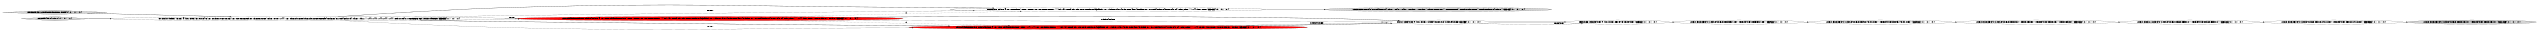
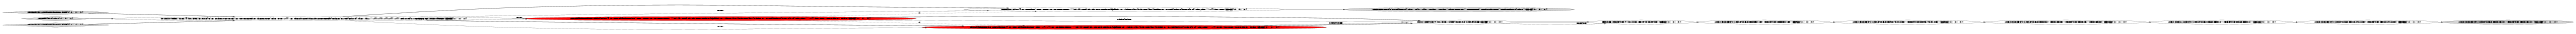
  digraph {
    rankdir=LR
    fontname="DejaVu Sans Mono"
    node [fillcolor=white shape=ellipse style=filled fontname="DejaVu Sans Mono"]
    edge [style=bold fontname="DejaVu Sans Mono"]
    n1 [label="DataSchema schema = new DataSchema(\"test\",parser,new AggregatorFactory((((edu.fdu.CPPDG.tinypdg.pe.ExpressionInfo@a901d4,new ArbitraryGranularitySpec(Granularities.DAY,ImmutableList.of(Intervals.of(\"2014/2015\"))),null,jsonMapper)@@@4@@@['0', '0', '1']"]
    n2 [fillcolor=lightgray label="Assert.assertEquals(ImmutableSet.of(\"time\",\"col1\",\"col2\",\"metric1\",\"metric2\"),schema.getParser().getParseSpec().getDimensionsSpec().getDimensionExclusions())@@@7@@@['0', '0', '1']"]
    n3 [label="Assert.assertEquals(originalSchema.getDataSource(),deserialized.getDataSource())@@@9@@@['1', '1', '0']"]
    n4 [label="Assert.assertEquals(originalSchema.getGranularitySpec(),deserialized.getGranularitySpec())@@@10@@@['1', '1', '0']"]
    n5 [fillcolor=lightgray label="testSerdeWithUpdatedDataSchemaRemovedField['0', '1', '0']" shape=diamond]
    n6 [label="Map<String,Object> parser = jsonMapper.convertValue(new StringInputRowParser(new JSONParseSpec(new TimestampSpec(\"time\",\"auto\",null),new DimensionsSpec(DimensionsSpec.getDefaultSchemas(ImmutableList.of(\"dimB\",\"dimA\")),null,null),null,null),null),JacksonUtils.TYPE_REFERENCE_MAP_STRING_OBJECT)@@@3@@@['1', '1', '1']"]
    n7 [fillcolor=lightgray label="testDefaultExclusions['0', '0', '1']" shape=diamond]
    n8 [fillcolor=red label="TestModifiedDataSchema originalSchema = new TestModifiedDataSchema(\"test\",parser,new AggregatorFactory((((edu.fdu.CPPDG.tinypdg.pe.ExpressionInfo@a900a0,new ArbitraryGranularitySpec(Granularities.DAY,ImmutableList.of(Intervals.of(\"2014/2015\"))),null,jsonMapper,\"some arbitrary string\")@@@4@@@['1', '0', '0']"]
    n9 [label="String serialized = jsonMapper.writeValueAsString(originalSchema)@@@7@@@['1', '1', '0']"]
    n10 [fillcolor=red label="TestModifiedDataSchema originalSchema = new TestModifiedDataSchema(\"test\",null,null,new AggregatorFactory((((edu.fdu.CPPDG.tinypdg.pe.ExpressionInfo@a9013a,new ArbitraryGranularitySpec(Granularities.DAY,ImmutableList.of(Intervals.of(\"2014/2015\"))),null,parser,jsonMapper,\"some arbitrary string\")@@@4@@@['0', '1', '0']"]
    n11 [label="DataSchema deserialized = jsonMapper.readValue(serialized,)@@@8@@@['1', '1', '0']"]
    n12 [label="Assert.assertEquals(originalSchema.getParser().getParseSpec(),deserialized.getParser().getParseSpec())@@@11@@@['1', '1', '0']"]
+   n13 [fillcolor=lightgray label="testSerdeWithUpdatedDataSchemaRemovedField['1', '0', '0']" shape=diamond]
    n14 [label="Assert.assertArrayEquals(originalSchema.getAggregators(),deserialized.getAggregators())@@@12@@@['1', '1', '0']"]
    n15 [label="Assert.assertEquals(originalSchema.getTransformSpec(),deserialized.getTransformSpec())@@@13@@@['1', '1', '0']"]
    n16 [fillcolor=lightgray label="Assert.assertEquals(originalSchema.getParserMap(),deserialized.getParserMap())@@@14@@@['1', '1', '0']"]
    n1 -> n2
    n3 -> n4
    n4 -> n12
    n5 -> n6
    n6 -> n1
    n6 -> n1 [label=parser style=solid]
    n6 -> n8 [label=parser style=solid]
    n6 -> n8
    n6 -> n10
    n6 -> n10 [label=parser style=solid]
    n7 -> n6
    n8 -> n1 [label=0 style=dashed]
    n8 -> n9
    n8 -> n9 [label=originalSchema style=solid]
    n8 -> n10 [label=0 style=dashed]
    n9 -> n11
    n9 -> n11 [label=serialized style=solid]
    n10 -> n9 [label=originalSchema style=solid]
    n10 -> n9
    n11 -> n3
    n12 -> n14
+   n13 -> n6
    n14 -> n15
    n15 -> n16
  }
